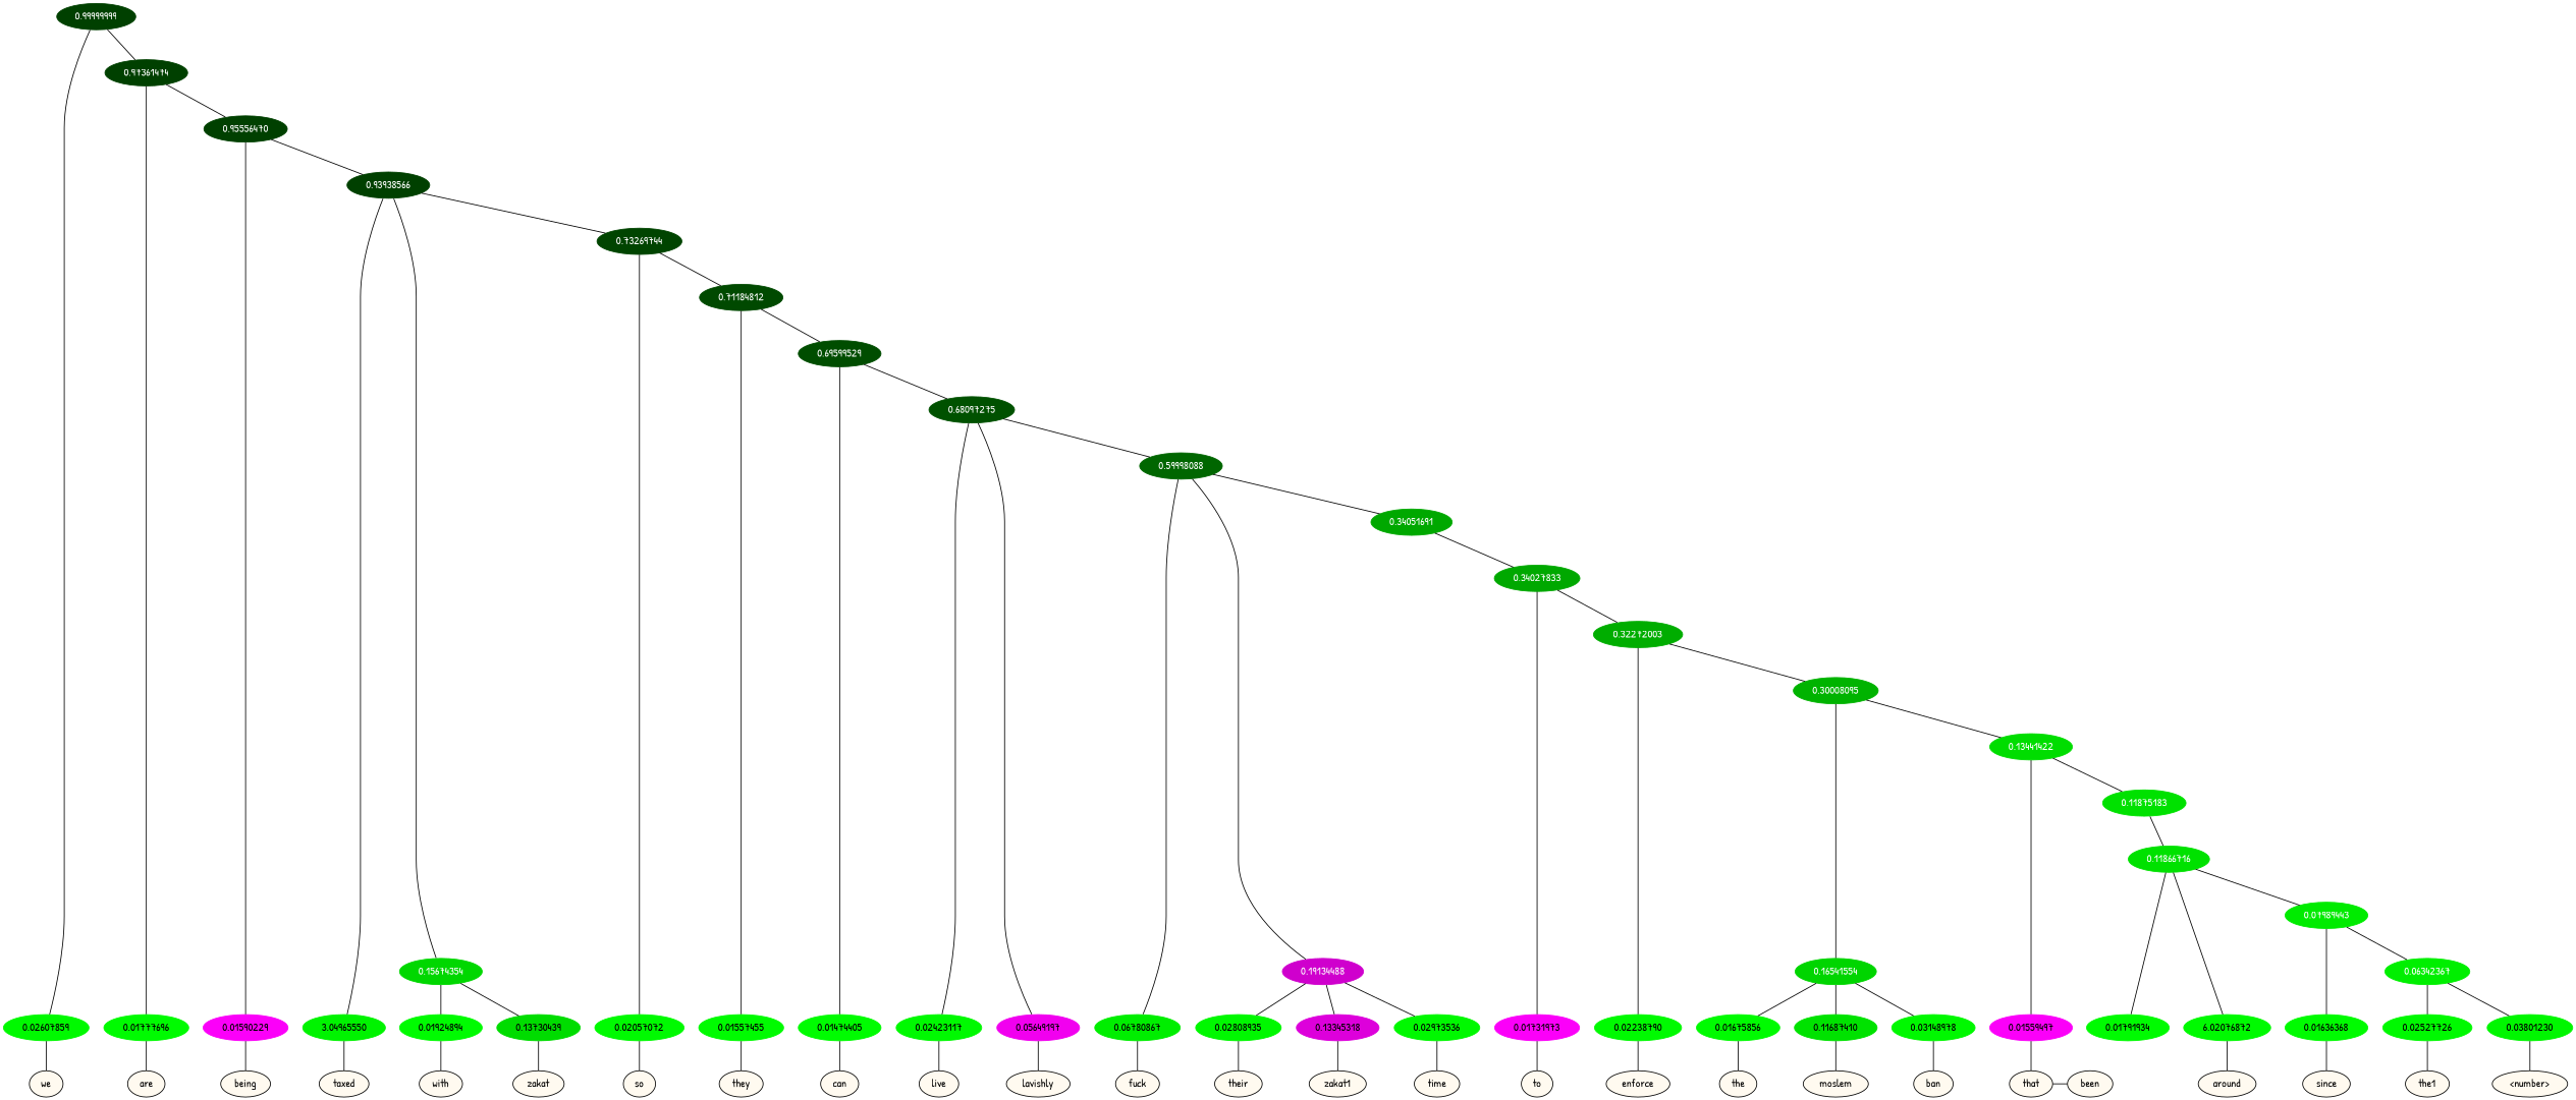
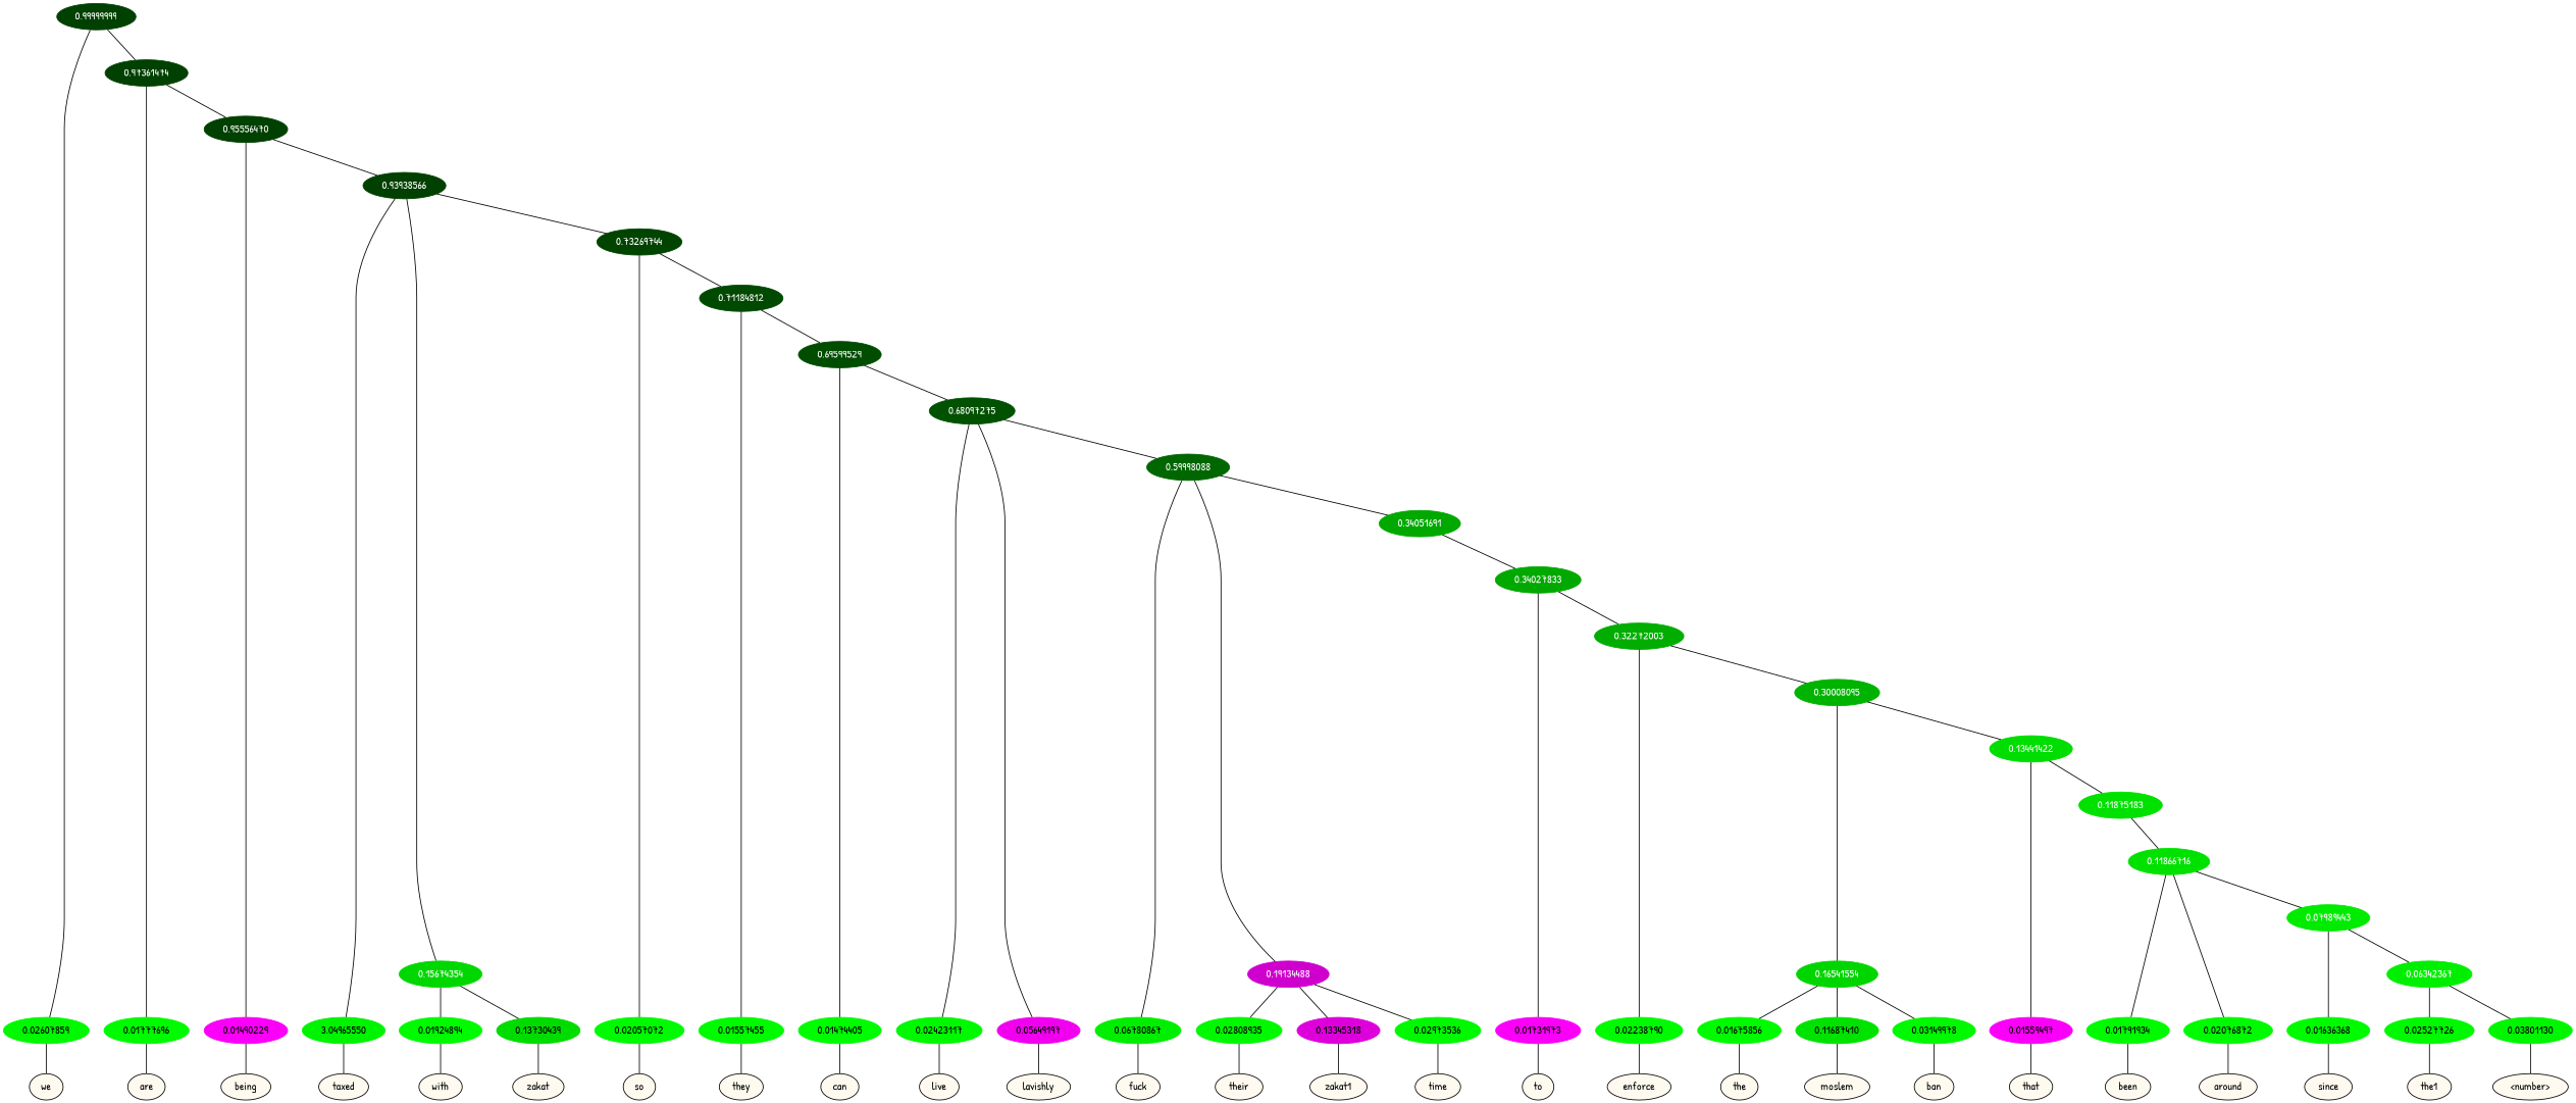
  graph {
    fontname="Patrick Hand"
    node [color=black fontname="Patrick Hand" format=png nodesep=0.001 ordering=out overlap_scaling=0.01 ranksep=0.001 style=filled]
    edge [fontname="Patrick Hand"]
    n1 [fillcolor=floralwhite height=0.15 label=we style="filled,solid" width=0.15]
    n2 [fillcolor=floralwhite height=0.15 label=are style="filled,solid" width=0.15]
    n3 [fillcolor=floralwhite height=0.15 label=being style="filled,solid" width=0.15]
    n4 [fillcolor=floralwhite height=0.15 label=taxed style="filled,solid" width=0.15]
    n5 [fillcolor=floralwhite height=0.15 label=with style="filled,solid" width=0.15]
    n6 [fillcolor=floralwhite height=0.15 label=zakat style="filled,solid" width=0.15]
    n7 [fillcolor=floralwhite height=0.15 label=so style="filled,solid" width=0.15]
    n8 [fillcolor=floralwhite height=0.15 label=they style="filled,solid" width=0.15]
    n9 [fillcolor=floralwhite height=0.15 label=can style="filled,solid" width=0.15]
    n10 [fillcolor=floralwhite height=0.15 label=live style="filled,solid" width=0.15]
    n11 [fillcolor=floralwhite height=0.15 label=lavishly style="filled,solid" width=0.15]
    n12 [fillcolor=floralwhite height=0.15 label=fuck style="filled,solid" width=0.15]
    n13 [fillcolor=floralwhite height=0.15 label=their style="filled,solid" width=0.15]
    n14 [fillcolor=floralwhite height=0.15 label=zakat1 style="filled,solid" width=0.15]
    n15 [fillcolor=floralwhite height=0.15 label=time style="filled,solid" width=0.15]
    n16 [fillcolor=floralwhite height=0.15 label=to style="filled,solid" width=0.15]
    n17 [fillcolor=floralwhite height=0.15 label=enforce style="filled,solid" width=0.15]
    n18 [fillcolor=floralwhite height=0.15 label=the style="filled,solid" width=0.15]
    n19 [fillcolor=floralwhite height=0.15 label=moslem style="filled,solid" width=0.15]
    n20 [fillcolor=floralwhite height=0.15 label=ban style="filled,solid" width=0.15]
    n21 [fillcolor=floralwhite height=0.15 label=that style="filled,solid" width=0.15]
    n22 [fillcolor=floralwhite height=0.15 label=been style="filled,solid" width=0.15]
    n23 [fillcolor=floralwhite height=0.15 label=around style="filled,solid" width=0.15]
    n24 [fillcolor=floralwhite height=0.15 label=since style="filled,solid" width=0.15]
    n25 [fillcolor=floralwhite height=0.15 label=the1 style="filled,solid" width=0.15]
    n26 [fillcolor=floralwhite height=0.15 label="\<number\>" style="filled,solid" width=0.15]
    n27 [color="0.334 1.000 0.974" fontcolor=black height=0.15 label=0.02607859 width=0.15]
    n28 [color="0.334 1.000 0.982" fontcolor=black height=0.15 label=0.01777696 width=0.15]
-   n29 [color="0.835 1.000 0.984" fontcolor=black height=0.15 label=0.01590229 width=0.15]
+   n29 [color="0.835 1.000 0.984" fontcolor=black height=0.15 label=0.01490229 width=0.15]
    n30 [color="0.334 1.000 0.950" fontcolor=black height=0.15 label=3.04965550 width=0.15]
    n31 [color="0.334 1.000 0.981" fontcolor=black height=0.15 label=0.01924894 width=0.15]
    n32 [color="0.334 1.000 0.863" fontcolor=black height=0.15 label=0.13730439 width=0.15]
    n33 [color="0.334 1.000 0.979" fontcolor=black height=0.15 label=0.02057072 width=0.15]
    n34 [color="0.334 1.000 0.984" fontcolor=black height=0.15 label=0.01557455 width=0.15]
    n35 [color="0.334 1.000 0.985" fontcolor=black height=0.15 label=0.01474405 width=0.15]
    n36 [color="0.334 1.000 0.976" fontcolor=black height=0.15 label=0.02423117 width=0.15]
    n37 [color="0.835 1.000 0.944" fontcolor=black height=0.15 label=0.05649197 width=0.15]
    n38 [color="0.334 1.000 0.932" fontcolor=black height=0.15 label=0.06780867 width=0.15]
    n39 [color="0.334 1.000 0.972" fontcolor=black height=0.15 label=0.02808935 width=0.15]
    n40 [color="0.835 1.000 0.867" fontcolor=black height=0.15 label=0.13345318 width=0.15]
    n41 [color="0.334 1.000 0.970" fontcolor=black height=0.15 label=0.02973536 width=0.15]
    n42 [color="0.835 1.000 0.983" fontcolor=black height=0.15 label=0.01731973 width=0.15]
    n43 [color="0.334 1.000 0.978" fontcolor=black height=0.15 label=0.02238790 width=0.15]
    n44 [color="0.334 1.000 0.983" fontcolor=black height=0.15 label=0.01675856 width=0.15]
    n45 [color="0.334 1.000 0.883" fontcolor=black height=0.15 label=0.11687410 width=0.15]
-   n46 [color="0.334 1.000 0.969" fontcolor=black height=0.15 label=0.03148978 width=0.15]
+   n46 [color="0.334 1.000 0.969" fontcolor=black height=0.15 label=0.03149978 width=0.15]
    n47 [color="0.835 1.000 0.984" fontcolor=black height=0.15 label=0.01559497 width=0.15]
    n48 [color="0.334 1.000 0.982" fontcolor=black height=0.15 label=0.01791934 width=0.15]
-   n49 [color="0.334 1.000 0.979" fontcolor=black height=0.15 label=6.02076872 width=0.15]
+   n49 [color="0.334 1.000 0.979" fontcolor=black height=0.15 label=0.02076872 width=0.15]
    n50 [color="0.334 1.000 0.984" fontcolor=black height=0.15 label=0.01636368 width=0.15]
    n51 [color="0.334 1.000 0.975" fontcolor=black height=0.15 label=0.02527726 width=0.15]
-   n52 [color="0.334 1.000 0.962" fontcolor=black height=0.15 label=0.03801230 width=0.15]
+   n52 [color="0.334 1.000 0.962" fontcolor=black height=0.15 label=0.03801130 width=0.15]
    n53 [color="0.334 1.000 0.250" fontcolor=grey99 height=0.15 label=0.99999999 width=0.15]
    n54 [color="0.334 1.000 0.250" fontcolor=grey99 height=0.15 label=0.97361474 width=0.15]
    n55 [color="0.334 1.000 0.250" fontcolor=grey99 height=0.15 label=0.95556470 width=0.15]
    n56 [color="0.334 1.000 0.250" fontcolor=grey99 height=0.15 label=0.93938566 width=0.15]
    n57 [color="0.334 1.000 0.843" fontcolor=grey99 height=0.15 label=0.15674354 width=0.15]
    n58 [color="0.334 1.000 0.267" fontcolor=grey99 height=0.15 label=0.73269744 width=0.15]
    n59 [color="0.334 1.000 0.288" fontcolor=grey99 height=0.15 label=0.71184812 width=0.15]
    n60 [color="0.334 1.000 0.304" fontcolor=grey99 height=0.15 label=0.69599529 width=0.15]
    n61 [color="0.334 1.000 0.319" fontcolor=grey99 height=0.15 label=0.68097275 width=0.15]
    n62 [color="0.334 1.000 0.400" fontcolor=grey99 height=0.15 label=0.59998088 width=0.15]
    n63 [color="0.835 1.000 0.809" fontcolor=grey99 height=0.15 label=0.19134488 width=0.15]
    n64 [color="0.334 1.000 0.659" fontcolor=grey99 height=0.15 label=0.34051691 width=0.15]
    n65 [color="0.334 1.000 0.660" fontcolor=grey99 height=0.15 label=0.34027833 width=0.15]
    n66 [color="0.334 1.000 0.677" fontcolor=grey99 height=0.15 label=0.32272003 width=0.15]
    n67 [color="0.334 1.000 0.700" fontcolor=grey99 height=0.15 label=0.30008095 width=0.15]
    n68 [color="0.334 1.000 0.835" fontcolor=grey99 height=0.15 label=0.16541554 width=0.15]
    n69 [color="0.334 1.000 0.866" fontcolor=grey99 height=0.15 label=0.13441422 width=0.15]
    n70 [color="0.334 1.000 0.881" fontcolor=grey99 height=0.15 label=0.11875183 width=0.15]
    n71 [color="0.334 1.000 0.881" fontcolor=grey99 height=0.15 label=0.11866716 width=0.15]
    n72 [color="0.334 1.000 0.920" fontcolor=grey99 height=0.15 label=0.07989443 width=0.15]
    n73 [color="0.334 1.000 0.937" fontcolor=grey99 height=0.15 label=0.06342367 width=0.15]
    subgraph sub_1 {
      rank=same
      n1
      n2
      n3
      n4
      n5
      n6
      n7
      n8
      n9
      n10
      n11
      n12
      n13
      n14
      n15
      n16
      n17
      n18
      n19
      n20
      n21
      n22
      n23
      n24
      n25
      n26
    }
    subgraph sub_2 {
      rank=same
      n27
      n28
      n29
      n30
      n31
      n32
      n33
      n34
      n35
      n36
      n37
      n38
      n39
      n40
      n41
      n42
      n43
      n44
      n45
      n46
      n47
      n48
      n49
      n50
      n51
      n52
    }
    n27 -- n1
    n28 -- n2
    n29 -- n3
    n30 -- n4
    n31 -- n5
    n32 -- n6
    n33 -- n7
    n34 -- n8
    n35 -- n9
    n36 -- n10
    n37 -- n11
    n38 -- n12
    n39 -- n13
    n40 -- n14
    n41 -- n15
    n42 -- n16
    n43 -- n17
    n44 -- n18
    n45 -- n19
    n46 -- n20
    n47 -- n21
-   n21 -- n22
+   n48 -- n22
    n49 -- n23
    n50 -- n24
    n51 -- n25
    n52 -- n26
    n53 -- n27
    n53 -- n54
    n54 -- n28
    n54 -- n55
    n55 -- n29
    n55 -- n56
    n56 -- n30
    n56 -- n57
    n56 -- n58
    n57 -- n31
    n57 -- n32
    n58 -- n33
    n58 -- n59
    n59 -- n34
    n59 -- n60
    n60 -- n35
    n60 -- n61
    n61 -- n36
    n61 -- n37
    n61 -- n62
    n62 -- n38
    n62 -- n63
    n62 -- n64
    n63 -- n39
    n63 -- n40
    n63 -- n41
    n64 -- n65
    n65 -- n42
    n65 -- n66
    n66 -- n43
    n66 -- n67
    n67 -- n68
    n67 -- n69
    n68 -- n44
    n68 -- n45
    n68 -- n46
    n69 -- n47
    n69 -- n70
    n70 -- n71
    n71 -- n48
    n71 -- n49
    n71 -- n72
    n72 -- n50
    n72 -- n73
    n73 -- n51
    n73 -- n52
  }
